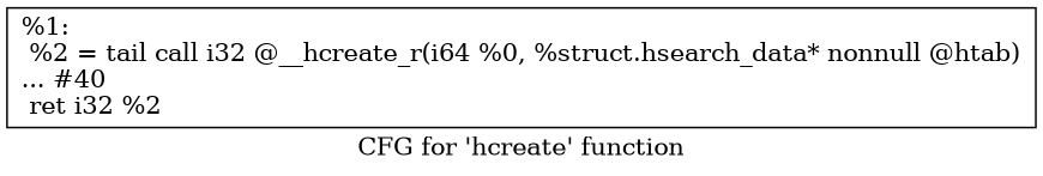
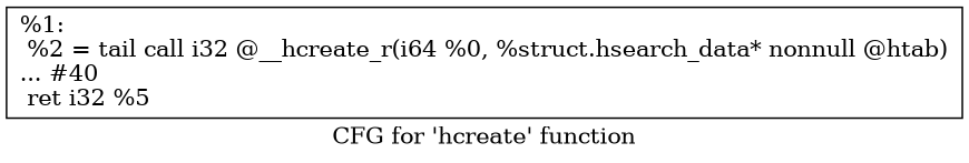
  digraph {
    label="CFG for 'hcreate' function"
-   n1 [label="{%1:\l  %2 = tail call i32 @__hcreate_r(i64 %0, %struct.hsearch_data* nonnull @htab)\l... #40\l  ret i32 %2\l}" shape=record]
+   n1 [label="{%1:\l  %2 = tail call i32 @__hcreate_r(i64 %0, %struct.hsearch_data* nonnull @htab)\l... #40\l  ret i32 %5\l}" shape=record]
  }
